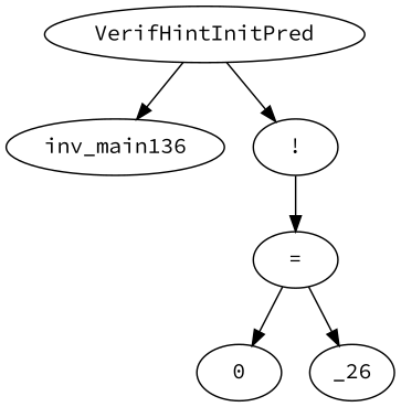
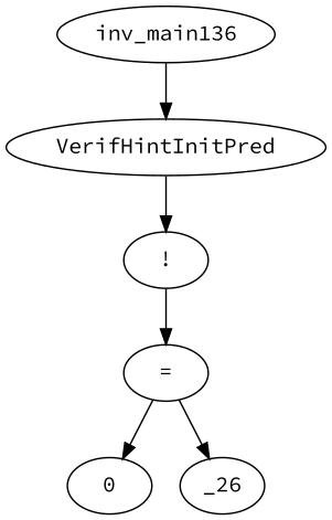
  digraph {
    fontname="Source Code Pro"
    node [fontname="Source Code Pro"]
    edge [fontname="Source Code Pro"]
    n1 [label=inv_main136]
    n2 [label=VerifHintInitPred]
    n3 [label="!"]
    n4 [label="="]
    n5 [label=0]
    n6 [label=_26]
-   n2 -> n1
+   n1 -> n2
    n2 -> n3
    n3 -> n4
    n4 -> n5
    n4 -> n6
  }
